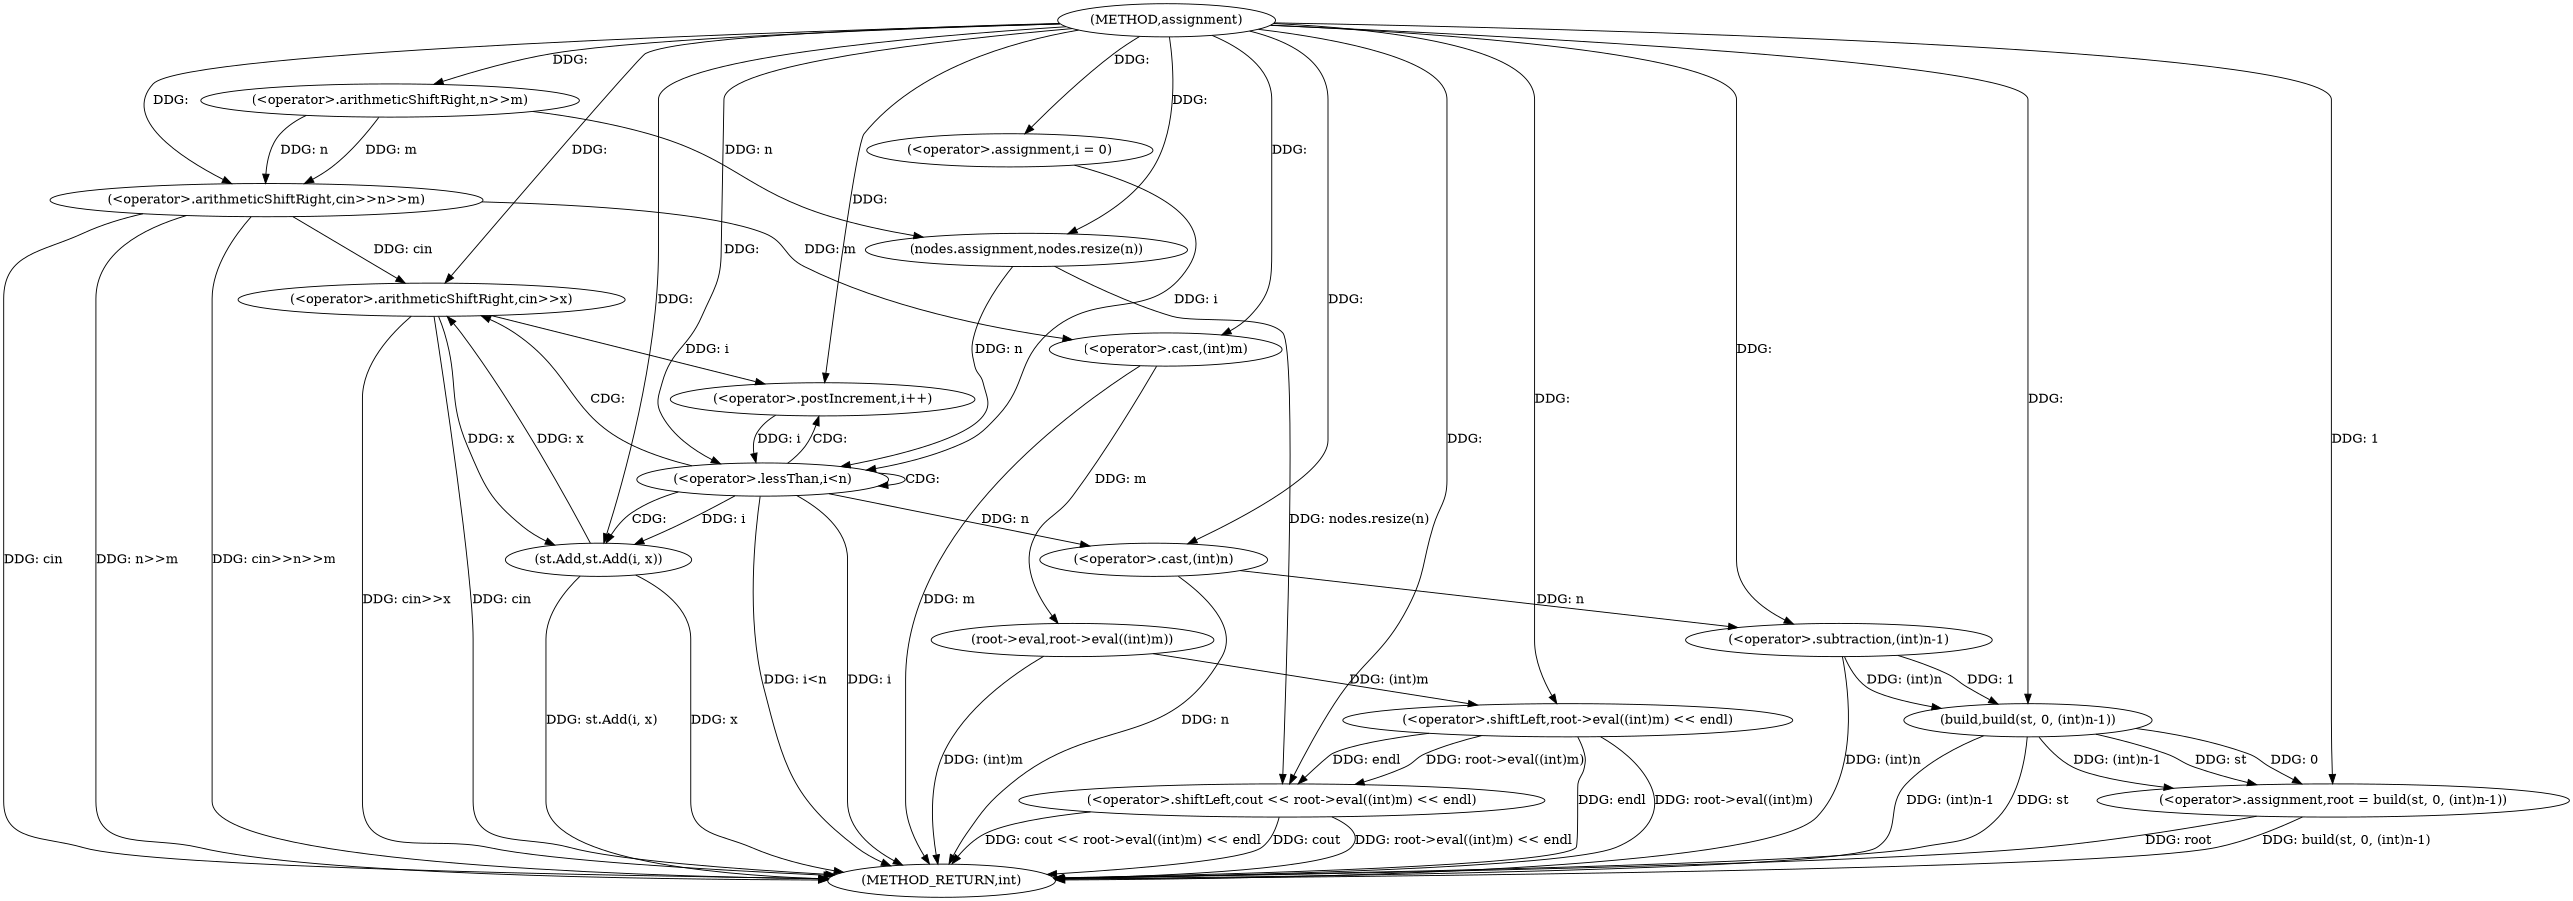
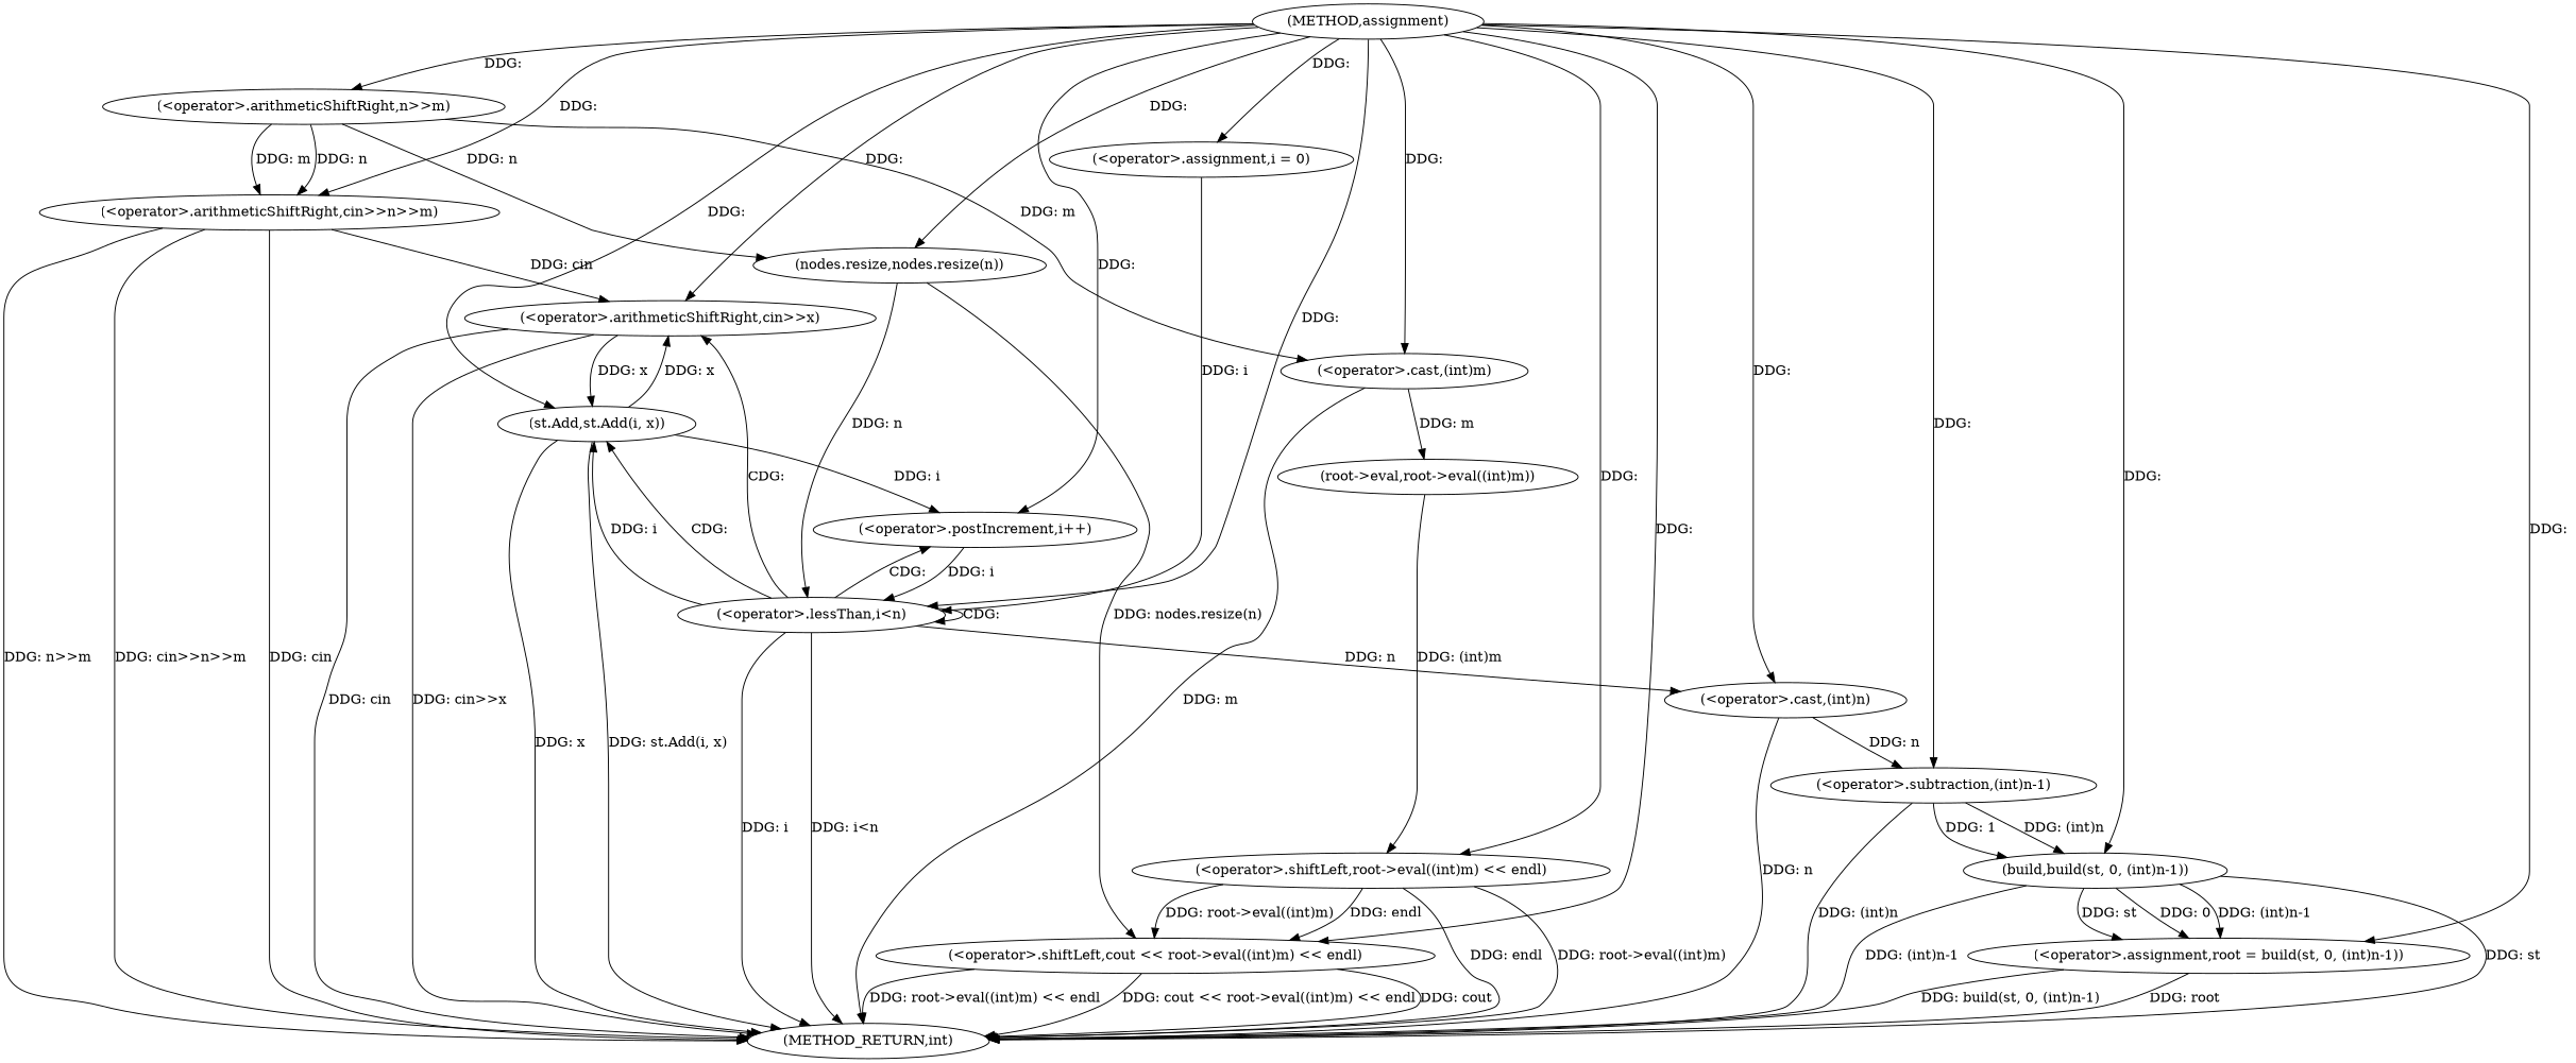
  digraph {
    n1 [label="(METHOD,assignment)"]
    n2 [label="(<operator>.arithmeticShiftRight,cin>>n>>m)"]
-   n3 [label="(nodes.assignment,nodes.resize(n))"]
+   n3 [label="(nodes.resize,nodes.resize(n))"]
    n4 [label="(<operator>.assignment,root = build(st, 0, (int)n-1))"]
    n5 [label="(<operator>.shiftLeft,cout << root->eval((int)m) << endl)"]
    n6 [label="(<operator>.assignment,i = 0)"]
    n7 [label="(<operator>.lessThan,i<n)"]
    n8 [label="(<operator>.postIncrement,i++)"]
    n9 [label="(<operator>.arithmeticShiftRight,n>>m)"]
    n10 [label="(<operator>.arithmeticShiftRight,cin>>x)"]
    n11 [label="(st.Add,st.Add(i, x))"]
    n12 [label="(build,build(st, 0, (int)n-1))"]
    n13 [label="(<operator>.shiftLeft,root->eval((int)m) << endl)"]
    n14 [label="(<operator>.subtraction,(int)n-1)"]
    n15 [label="(<operator>.cast,(int)n)"]
    n16 [label="(<operator>.cast,(int)m)"]
    n17 [label="(METHOD_RETURN,int)"]
    n18 [label="(root->eval,root->eval((int)m))"]
    n1 -> n2 [label="DDG: "]
    n1 -> n3 [label="DDG: "]
-   n1 -> n4 [label="DDG: 1"]
+   n1 -> n4 [label="DDG: "]
    n1 -> n5 [label="DDG: "]
    n1 -> n6 [label="DDG: "]
    n1 -> n7 [label="DDG: "]
    n1 -> n8 [label="DDG: "]
    n1 -> n9 [label="DDG: "]
    n1 -> n10 [label="DDG: "]
    n1 -> n11 [label="DDG: "]
    n1 -> n12 [label="DDG: "]
    n1 -> n13 [label="DDG: "]
    n1 -> n14 [label="DDG: "]
    n1 -> n15 [label="DDG: "]
    n1 -> n16 [label="DDG: "]
    n2 -> n10 [label="DDG: cin"]
    n2 -> n17 [label="DDG: cin"]
    n2 -> n17 [label="DDG: n>>m"]
    n2 -> n17 [label="DDG: cin>>n>>m"]
    n3 -> n5 [label="DDG: nodes.resize(n)"]
    n3 -> n7 [label="DDG: n"]
    n4 -> n17 [label="DDG: root"]
    n4 -> n17 [label="DDG: build(st, 0, (int)n-1)"]
    n5 -> n17 [label="DDG: root->eval((int)m) << endl"]
    n5 -> n17 [label="DDG: cout << root->eval((int)m) << endl"]
    n5 -> n17 [label="DDG: cout"]
    n6 -> n7 [label="DDG: i"]
    n7 -> n7 [label="CDG: "]
    n7 -> n8 [label="CDG: "]
    n7 -> n10 [label="CDG: "]
    n7 -> n11 [label="DDG: i"]
    n7 -> n11 [label="CDG: "]
    n7 -> n15 [label="DDG: n"]
    n7 -> n17 [label="DDG: i"]
    n7 -> n17 [label="DDG: i<n"]
    n8 -> n7 [label="DDG: i"]
    n9 -> n2 [label="DDG: m"]
    n9 -> n2 [label="DDG: n"]
    n9 -> n3 [label="DDG: n"]
-   n2 -> n16 [label="DDG: m"]
+   n9 -> n16 [label="DDG: m"]
    n10 -> n11 [label="DDG: x"]
    n10 -> n17 [label="DDG: cin"]
    n10 -> n17 [label="DDG: cin>>x"]
-   n10 -> n8 [label="DDG: i"]
+   n11 -> n8 [label="DDG: i"]
    n11 -> n10 [label="DDG: x"]
    n11 -> n17 [label="DDG: x"]
    n11 -> n17 [label="DDG: st.Add(i, x)"]
    n12 -> n4 [label="DDG: st"]
    n12 -> n4 [label="DDG: 0"]
    n12 -> n4 [label="DDG: (int)n-1"]
    n12 -> n17 [label="DDG: st"]
    n12 -> n17 [label="DDG: (int)n-1"]
    n13 -> n5 [label="DDG: root->eval((int)m)"]
    n13 -> n5 [label="DDG: endl"]
    n13 -> n17 [label="DDG: root->eval((int)m)"]
    n13 -> n17 [label="DDG: endl"]
    n14 -> n12 [label="DDG: 1"]
    n14 -> n12 [label="DDG: (int)n"]
    n14 -> n17 [label="DDG: (int)n"]
    n15 -> n14 [label="DDG: n"]
    n15 -> n17 [label="DDG: n"]
    n16 -> n17 [label="DDG: m"]
    n16 -> n18 [label="DDG: m"]
    n18 -> n13 [label="DDG: (int)m"]
-   n18 -> n17 [label="DDG: (int)m"]
  }
